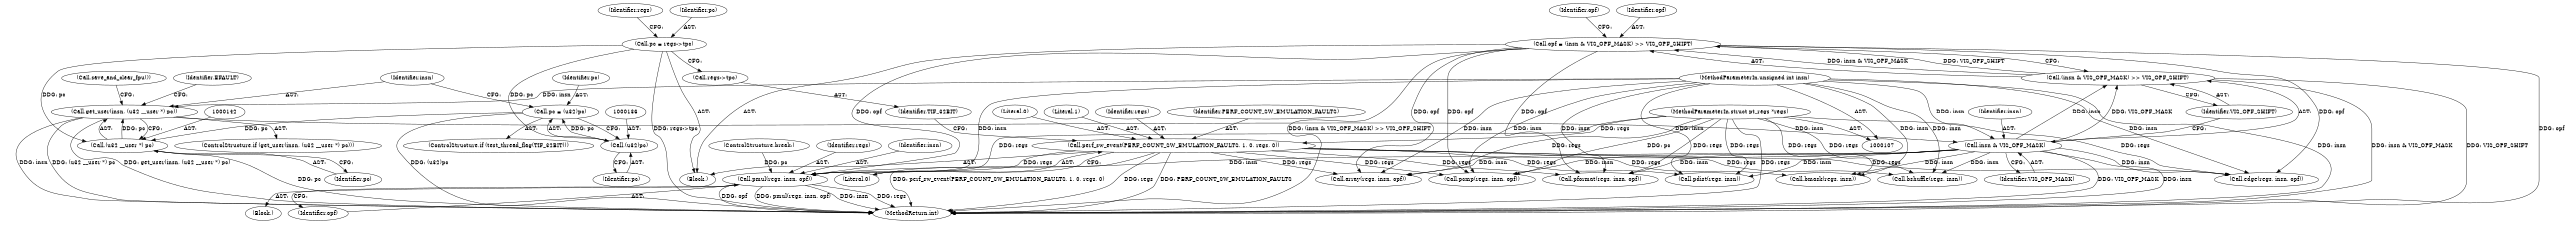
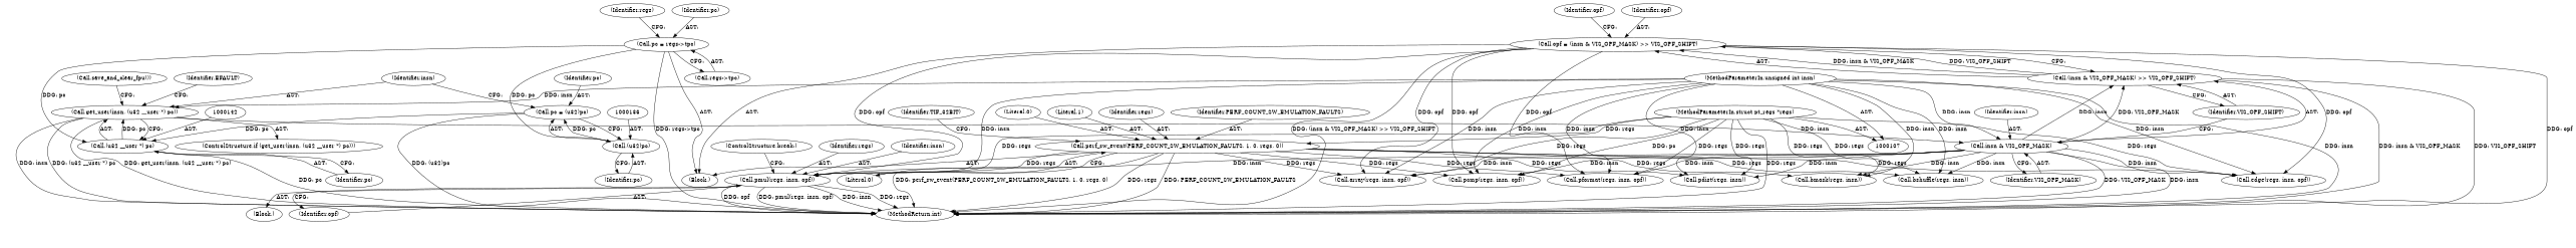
  digraph {
    n1 [label="(Call,pmul(regs, insn, opf))"]
    n2 [label="(Block,)"]
    n3 [label="(Identifier,opf)"]
    n4 [label="(MethodReturn,int)"]
    n5 [label="(Call,perf_sw_event(PERF_COUNT_SW_EMULATION_FAULTS, 1, 0, regs, 0))"]
    n6 [label="(Block,)"]
    n7 [label="(Call,pdist(regs, insn))"]
    n8 [label="(Call,array(regs, insn, opf))"]
    n9 [label="(Call,pcmp(regs, insn, opf))"]
    n10 [label="(Literal,0)"]
    n11 [label="(Call,bmask(regs, insn))"]
    n12 [label="(Call,pformat(regs, insn, opf))"]
    n13 [label="(Call,edge(regs, insn, opf))"]
    n14 [label="(Call,bshuffle(regs, insn))"]
    n15 [label="(MethodParameterIn,struct pt_regs *regs)"]
    1000107
    n17 [label="(Call,insn & VIS_OPF_MASK)"]
    n18 [label="(Call,(insn & VIS_OPF_MASK) >> VIS_OPF_SHIFT)"]
    n19 [label="(Identifier,VIS_OPF_MASK)"]
    n20 [label="(Call,opf = (insn & VIS_OPF_MASK) >> VIS_OPF_SHIFT)"]
    n21 [label="(Identifier,VIS_OPF_SHIFT)"]
    n22 [label="(Call,get_user(insn, (u32 __user *) pc))"]
    n23 [label="(Call,(u32 __user *) pc)"]
    n24 [label="(ControlStructure,if (get_user(insn, (u32 __user *) pc)))"]
    n25 [label="(Identifier,pc)"]
    n26 [label="(MethodParameterIn,unsigned int insn)"]
    n27 [label="(Call,pc = (u32)pc)"]
    n28 [label="(Call,(u32)pc)"]
-   n29 [label="(ControlStructure,if (test_thread_flag(TIF_32BIT)))"]
    n30 [label="(Identifier,pc)"]
    n31 [label="(Call,pc = regs->tpc)"]
    n32 [label="(Call,regs->tpc)"]
    n33 [label="(Identifier,opf)"]
    n34 [label="(ControlStructure,break;)"]
    n35 [label="(Identifier,EFAULT)"]
    n36 [label="(Identifier,regs)"]
    n37 [label="(Identifier,insn)"]
    n38 [label="(Literal,0)"]
    n39 [label="(Identifier,opf)"]
    n40 [label="(Literal,1)"]
    n41 [label="(Identifier,regs)"]
    n42 [label="(Identifier,PERF_COUNT_SW_EMULATION_FAULTS)"]
    n43 [label="(Identifier,pc)"]
    n44 [label="(Identifier,regs)"]
    n45 [label="(Identifier,insn)"]
    n46 [label="(Identifier,insn)"]
    n47 [label="(Call,save_and_clear_fpu())"]
    n48 [label="(Identifier,pc)"]
    n49 [label="(Identifier,TIF_32BIT)"]
    1000142
    1000136
    n1 -> n2 [label="AST: "]
    n1 -> n3 [label="CFG: "]
    n1 -> n4 [label="DDG: opf"]
    n1 -> n4 [label="DDG: pmul(regs, insn, opf)"]
    n1 -> n4 [label="DDG: insn"]
    n1 -> n4 [label="DDG: regs"]
    n3 -> n1 [label="AST: "]
    n5 -> n1 [label="DDG: regs"]
    n5 -> n4 [label="DDG: regs"]
    n5 -> n4 [label="DDG: PERF_COUNT_SW_EMULATION_FAULTS"]
    n5 -> n4 [label="DDG: perf_sw_event(PERF_COUNT_SW_EMULATION_FAULTS, 1, 0, regs, 0)"]
    n5 -> n6 [label="AST: "]
    n5 -> n7 [label="DDG: regs"]
    n5 -> n8 [label="DDG: regs"]
    n5 -> n9 [label="DDG: regs"]
    n5 -> n10 [label="CFG: "]
    n5 -> n11 [label="DDG: regs"]
    n5 -> n12 [label="DDG: regs"]
    n5 -> n13 [label="DDG: regs"]
    n5 -> n14 [label="DDG: regs"]
    n10 -> n5 [label="AST: "]
    n15 -> n1 [label="DDG: regs"]
    n15 -> n4 [label="DDG: regs"]
    n15 -> n5 [label="DDG: regs"]
    n15 -> n7 [label="DDG: regs"]
    n15 -> n8 [label="DDG: regs"]
    n15 -> n9 [label="DDG: pc"]
    n15 -> n11 [label="DDG: regs"]
    n15 -> n12 [label="DDG: regs"]
    n15 -> n13 [label="DDG: regs"]
    n15 -> n14 [label="DDG: regs"]
    n15 -> 1000107 [label="AST: "]
    n17 -> n1 [label="DDG: insn"]
    n17 -> n4 [label="DDG: VIS_OPF_MASK"]
    n17 -> n4 [label="DDG: insn"]
    n17 -> n7 [label="DDG: insn"]
    n17 -> n8 [label="DDG: insn"]
    n17 -> n9 [label="DDG: insn"]
    n17 -> n11 [label="DDG: insn"]
    n17 -> n12 [label="DDG: insn"]
    n17 -> n13 [label="DDG: insn"]
    n17 -> n14 [label="DDG: insn"]
    n17 -> n18 [label="AST: "]
    n17 -> n18 [label="DDG: insn"]
    n17 -> n18 [label="DDG: VIS_OPF_MASK"]
    n17 -> n19 [label="CFG: "]
    n18 -> n4 [label="DDG: insn & VIS_OPF_MASK"]
    n18 -> n4 [label="DDG: VIS_OPF_SHIFT"]
    n18 -> n20 [label="AST: "]
    n18 -> n20 [label="DDG: insn & VIS_OPF_MASK"]
    n18 -> n20 [label="DDG: VIS_OPF_SHIFT"]
    n18 -> n21 [label="CFG: "]
    n19 -> n17 [label="AST: "]
    n20 -> n1 [label="DDG: opf"]
    n20 -> n4 [label="DDG: opf"]
    n20 -> n4 [label="DDG: (insn & VIS_OPF_MASK) >> VIS_OPF_SHIFT"]
    n20 -> n6 [label="AST: "]
    n20 -> n8 [label="DDG: opf"]
    n20 -> n9 [label="DDG: opf"]
    n20 -> n12 [label="DDG: opf"]
    n20 -> n13 [label="DDG: opf"]
    n20 -> n18 [label="CFG: "]
    n21 -> n17 [label="CFG: "]
    n21 -> n18 [label="AST: "]
    n22 -> n4 [label="DDG: (u32 __user *) pc"]
    n22 -> n4 [label="DDG: get_user(insn, (u32 __user *) pc)"]
    n22 -> n4 [label="DDG: insn"]
    n22 -> n17 [label="DDG: insn"]
    n22 -> n23 [label="CFG: "]
    n22 -> n24 [label="AST: "]
    n23 -> n4 [label="DDG: pc"]
    n23 -> n22 [label="AST: "]
    n23 -> n22 [label="DDG: pc"]
    n23 -> n25 [label="CFG: "]
    n25 -> n23 [label="AST: "]
    n26 -> n1 [label="DDG: insn"]
    n26 -> n4 [label="DDG: insn"]
    n26 -> n7 [label="DDG: insn"]
    n26 -> n8 [label="DDG: insn"]
    n26 -> n9 [label="DDG: insn"]
    n26 -> n11 [label="DDG: insn"]
    n26 -> n12 [label="DDG: insn"]
    n26 -> n13 [label="DDG: insn"]
    n26 -> n14 [label="DDG: insn"]
    n26 -> 1000107 [label="AST: "]
    n26 -> n17 [label="DDG: insn"]
    n26 -> n22 [label="DDG: insn"]
    n27 -> n4 [label="DDG: (u32)pc"]
    n27 -> n23 [label="DDG: pc"]
    n27 -> n28 [label="CFG: "]
-   n27 -> n29 [label="AST: "]
    n28 -> n27 [label="AST: "]
    n28 -> n27 [label="DDG: pc"]
    n28 -> n30 [label="CFG: "]
    n30 -> n28 [label="AST: "]
    n31 -> n4 [label="DDG: regs->tpc"]
    n31 -> n6 [label="AST: "]
    n31 -> n23 [label="DDG: pc"]
    n31 -> n28 [label="DDG: pc"]
    n31 -> n32 [label="CFG: "]
-   n32 -> n49 [label="AST: "]
+   n32 -> n31 [label="AST: "]
    n33 -> n20 [label="CFG: "]
-   n34 -> n1 [label="DDG: pc"]
+   n34 -> n1 [label="CFG: "]
    n35 -> n22 [label="CFG: "]
    n36 -> n31 [label="CFG: "]
    n37 -> n22 [label="AST: "]
    n37 -> n27 [label="CFG: "]
    n38 -> n5 [label="AST: "]
    n39 -> n20 [label="AST: "]
    n40 -> n5 [label="AST: "]
    n41 -> n5 [label="AST: "]
    n42 -> n5 [label="AST: "]
    n43 -> n27 [label="AST: "]
    n44 -> n1 [label="AST: "]
    n45 -> n1 [label="AST: "]
    n46 -> n17 [label="AST: "]
    n47 -> n22 [label="CFG: "]
    n48 -> n31 [label="AST: "]
    n49 -> n5 [label="CFG: "]
    1000142 -> n23 [label="AST: "]
    1000136 -> n28 [label="AST: "]
  }
